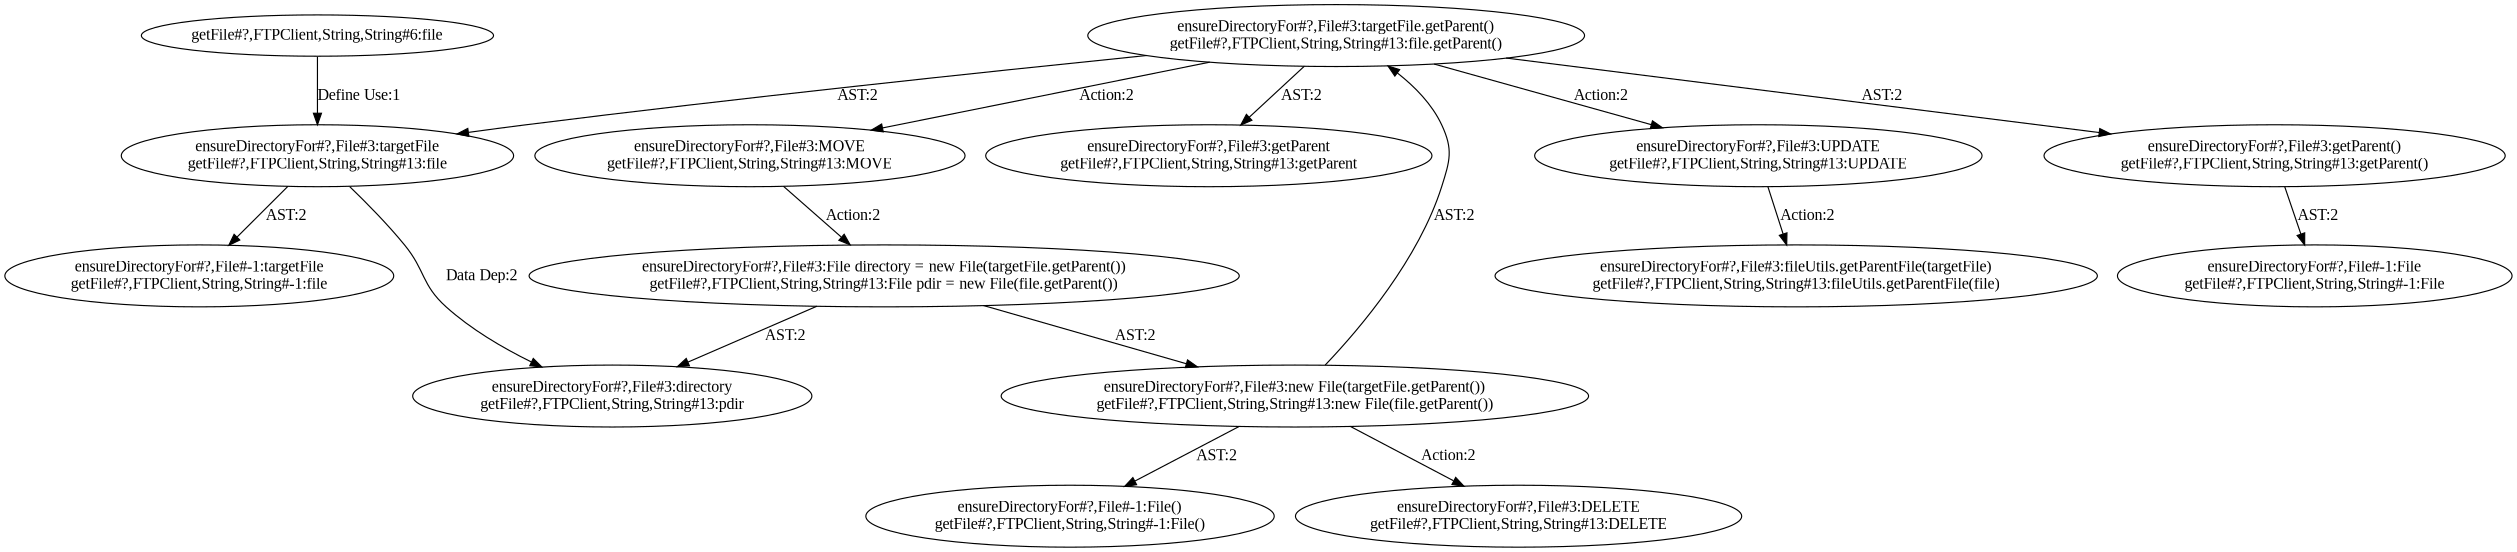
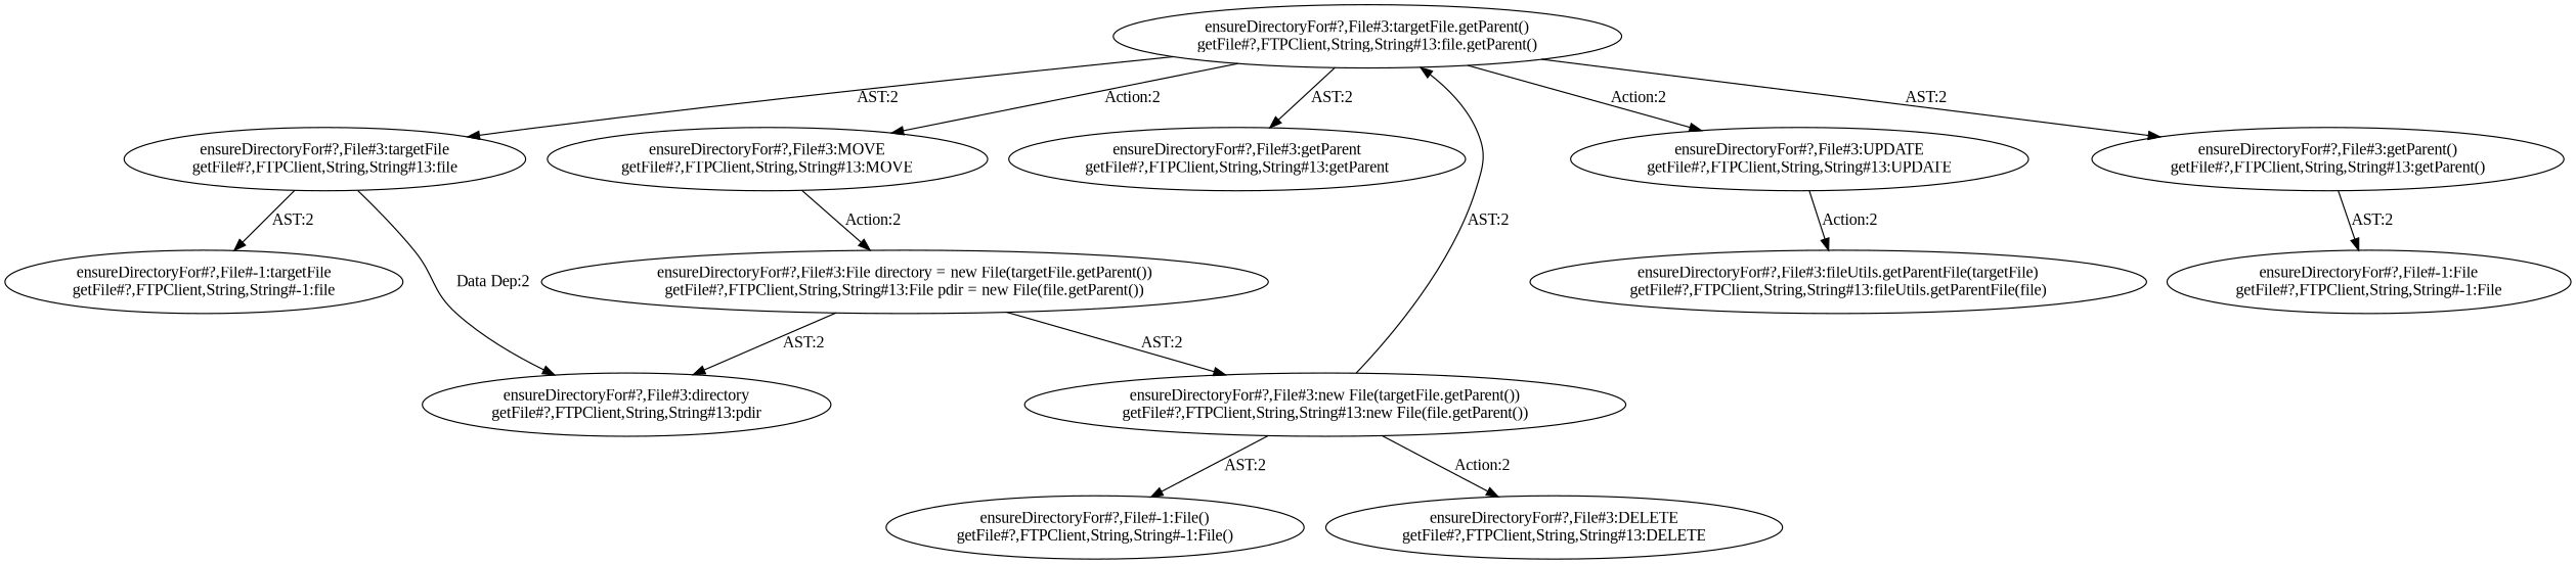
  digraph {
    fontname="Liberation Serif"
    node [shape=ellipse fontname="Liberation Serif"]
    edge [fontname="Liberation Serif"]
    n1 [label="ensureDirectoryFor#?,File#3:UPDATE\ngetFile#?,FTPClient,String,String#13:UPDATE"]
    n2 [label="ensureDirectoryFor#?,File#3:fileUtils.getParentFile(targetFile)\ngetFile#?,FTPClient,String,String#13:fileUtils.getParentFile(file)"]
    n3 [label="ensureDirectoryFor#?,File#3:targetFile.getParent()\ngetFile#?,FTPClient,String,String#13:file.getParent()"]
    n4 [label="ensureDirectoryFor#?,File#3:getParent\ngetFile#?,FTPClient,String,String#13:getParent"]
    n5 [label="ensureDirectoryFor#?,File#3:targetFile\ngetFile#?,FTPClient,String,String#13:file"]
    n6 [label="ensureDirectoryFor#?,File#3:getParent()\ngetFile#?,FTPClient,String,String#13:getParent()"]
    n7 [label="ensureDirectoryFor#?,File#3:MOVE\ngetFile#?,FTPClient,String,String#13:MOVE"]
    n8 [label="ensureDirectoryFor#?,File#3:new File(targetFile.getParent())\ngetFile#?,FTPClient,String,String#13:new File(file.getParent())"]
    n9 [label="ensureDirectoryFor#?,File#-1:File()\ngetFile#?,FTPClient,String,String#-1:File()"]
    n10 [label="ensureDirectoryFor#?,File#3:DELETE\ngetFile#?,FTPClient,String,String#13:DELETE"]
    n11 [label="ensureDirectoryFor#?,File#3:File directory = new File(targetFile.getParent())\ngetFile#?,FTPClient,String,String#13:File pdir = new File(file.getParent())"]
    n12 [label="ensureDirectoryFor#?,File#3:directory\ngetFile#?,FTPClient,String,String#13:pdir"]
    n13 [label="ensureDirectoryFor#?,File#-1:targetFile\ngetFile#?,FTPClient,String,String#-1:file"]
    n14 [label="ensureDirectoryFor#?,File#-1:File\ngetFile#?,FTPClient,String,String#-1:File"]
-   n15 [label="getFile#?,FTPClient,String,String#6:file"]
    n1 -> n2 [label="Action:2"]
    n3 -> n1 [label="Action:2"]
    n3 -> n4 [label="AST:2"]
    n3 -> n5 [label="AST:2"]
    n3 -> n6 [label="AST:2"]
    n3 -> n7 [label="Action:2"]
    n5 -> n12 [label="Data Dep:2"]
    n5 -> n13 [label="AST:2"]
    n6 -> n14 [label="AST:2"]
    n7 -> n11 [label="Action:2"]
    n8 -> n3 [label="AST:2"]
    n8 -> n9 [label="AST:2"]
    n8 -> n10 [label="Action:2"]
    n11 -> n8 [label="AST:2"]
    n11 -> n12 [label="AST:2"]
-   n15 -> n5 [label="Define Use:1"]
  }
